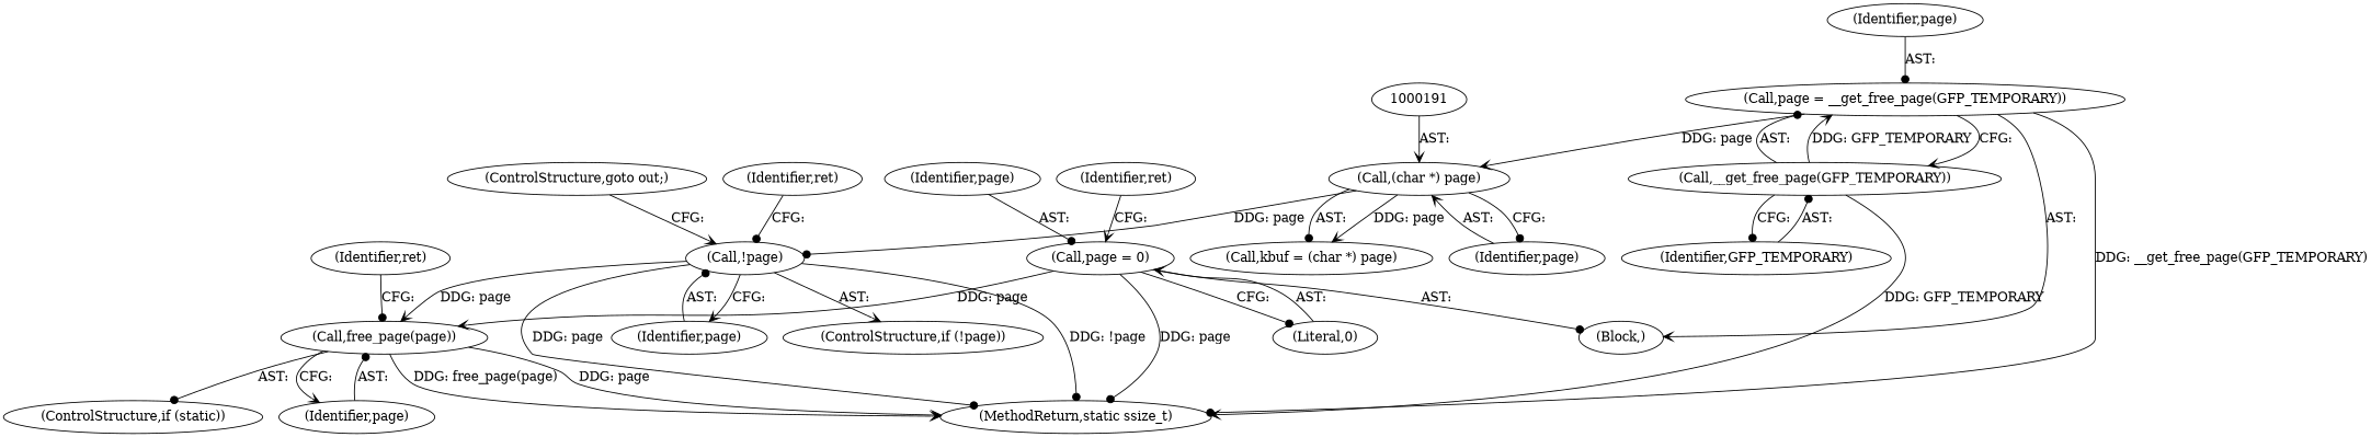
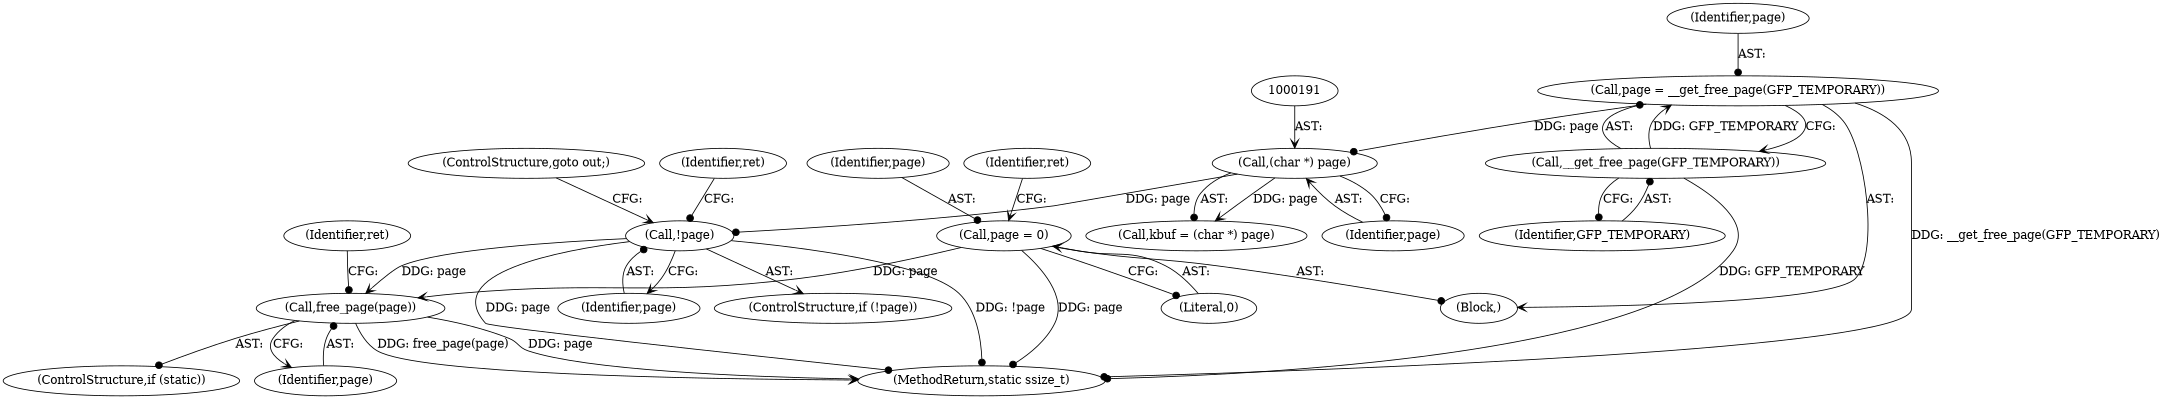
  digraph {
    edge [arrowhead=dot]
    n1 [label="(Call,free_page(page))"]
    n2 [label="(ControlStructure,if (static))"]
    n3 [label="(Identifier,page)"]
    n4 [label="(MethodReturn,static ssize_t)"]
    n5 [label="(Call,!page)"]
    n6 [label="(ControlStructure,if (!page))"]
    n7 [label="(Identifier,page)"]
    n8 [label="(Call,(char *) page)"]
    n9 [label="(Identifier,page)"]
    n10 [label="(Call,kbuf = (char *) page)"]
    n11 [label="(Call,page = __get_free_page(GFP_TEMPORARY))"]
    n12 [label="(Call,__get_free_page(GFP_TEMPORARY))"]
    n13 [label="(Block,)"]
    n14 [label="(Identifier,GFP_TEMPORARY)"]
    n15 [label="(Call,page = 0)"]
    n16 [label="(Literal,0)"]
    n17 [label="(ControlStructure,goto out;)"]
    n18 [label="(Identifier,ret)"]
    n19 [label="(Identifier,page)"]
    n20 [label="(Identifier,ret)"]
    n21 [label="(Identifier,page)"]
    n22 [label="(Identifier,ret)"]
    1000191
    n1 -> n2 [label="AST: "]
    n1 -> n3 [arrowhead=vee label="CFG: "]
    n1 -> n4 [arrowhead=vee label="DDG: free_page(page)"]
    n1 -> n4 [arrowhead=vee label="DDG: page"]
    n3 -> n1 [label="AST: "]
    n5 -> n1 [arrowhead=vee label="DDG: page"]
    n5 -> n4 [label="DDG: !page"]
    n5 -> n4 [label="DDG: page"]
    n5 -> n6 [arrowhead=vee label="AST: "]
    n5 -> n7 [arrowhead=vee label="CFG: "]
    n7 -> n5 [label="AST: "]
    n8 -> n5 [label="DDG: page"]
    n8 -> n9 [label="CFG: "]
    n8 -> n10 [label="AST: "]
    n8 -> n10 [arrowhead=vee label="DDG: page"]
    n9 -> n8 [arrowhead=vee label="AST: "]
    n11 -> n4 [label="DDG: __get_free_page(GFP_TEMPORARY)"]
-   n11 -> n8 [arrowhead=vee label="DDG: page"]
+   n11 -> n8 [label="DDG: page"]
    n11 -> n12 [arrowhead=vee label="CFG: "]
    n11 -> n13 [arrowhead=vee label="AST: "]
-   n12 -> n4 [arrowhead=vee label="DDG: GFP_TEMPORARY"]
+   n12 -> n4 [label="DDG: GFP_TEMPORARY"]
    n12 -> n11 [label="AST: "]
    n12 -> n11 [arrowhead=vee label="DDG: GFP_TEMPORARY"]
    n12 -> n14 [label="CFG: "]
    n14 -> n12 [label="AST: "]
    n15 -> n1 [arrowhead=vee label="DDG: page"]
    n15 -> n4 [label="DDG: page"]
    n15 -> n13 [label="AST: "]
    n15 -> n16 [label="CFG: "]
    n16 -> n15 [arrowhead=vee label="AST: "]
    n17 -> n5 [arrowhead=vee label="CFG: "]
    n18 -> n1 [label="CFG: "]
    n19 -> n15 [label="AST: "]
    n20 -> n5 [label="CFG: "]
    n21 -> n11 [label="AST: "]
    n22 -> n15 [arrowhead=vee label="CFG: "]
    1000191 -> n8 [arrowhead=vee label="AST: "]
  }
